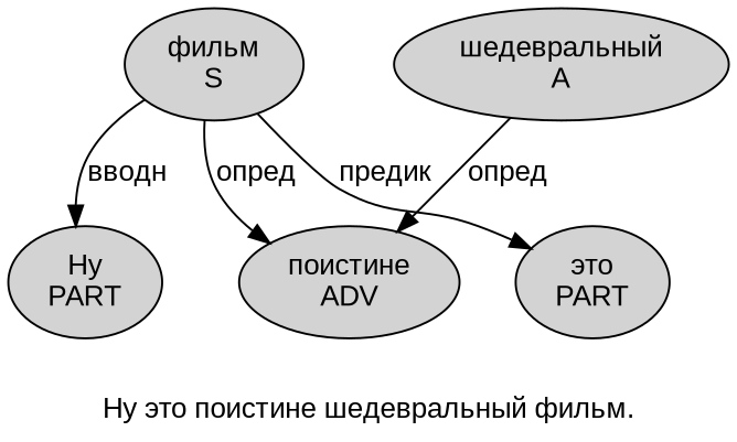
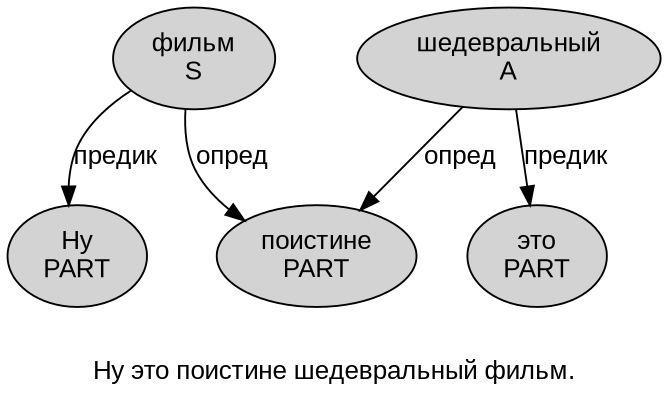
  digraph {
    fontname="Liberation Sans"
    label="Ну это поистине шедевральный фильм."
    node [fillcolor=lightgray fontname="Liberation Sans" penwidth=1 shape=ellipse style=filled]
    edge [fontname="Liberation Sans"]
    n1 [label="Ну\nPART"]
    n2 [label="это\nPART"]
-   n3 [label="поистине\nADV"]
+   n3 [label="поистине\nPART"]
    n4 [label="шедевральный\nA"]
    n5 [label="фильм\nS"]
    n4 -> n3 [label="опред"]
-   n5 -> n1 [label="вводн"]
-   n5 -> n2 [label="предик"]
+   n5 -> n1 [label="предик"]
+   n4 -> n2 [label="предик"]
    n5 -> n3 [label="опред"]
  }
